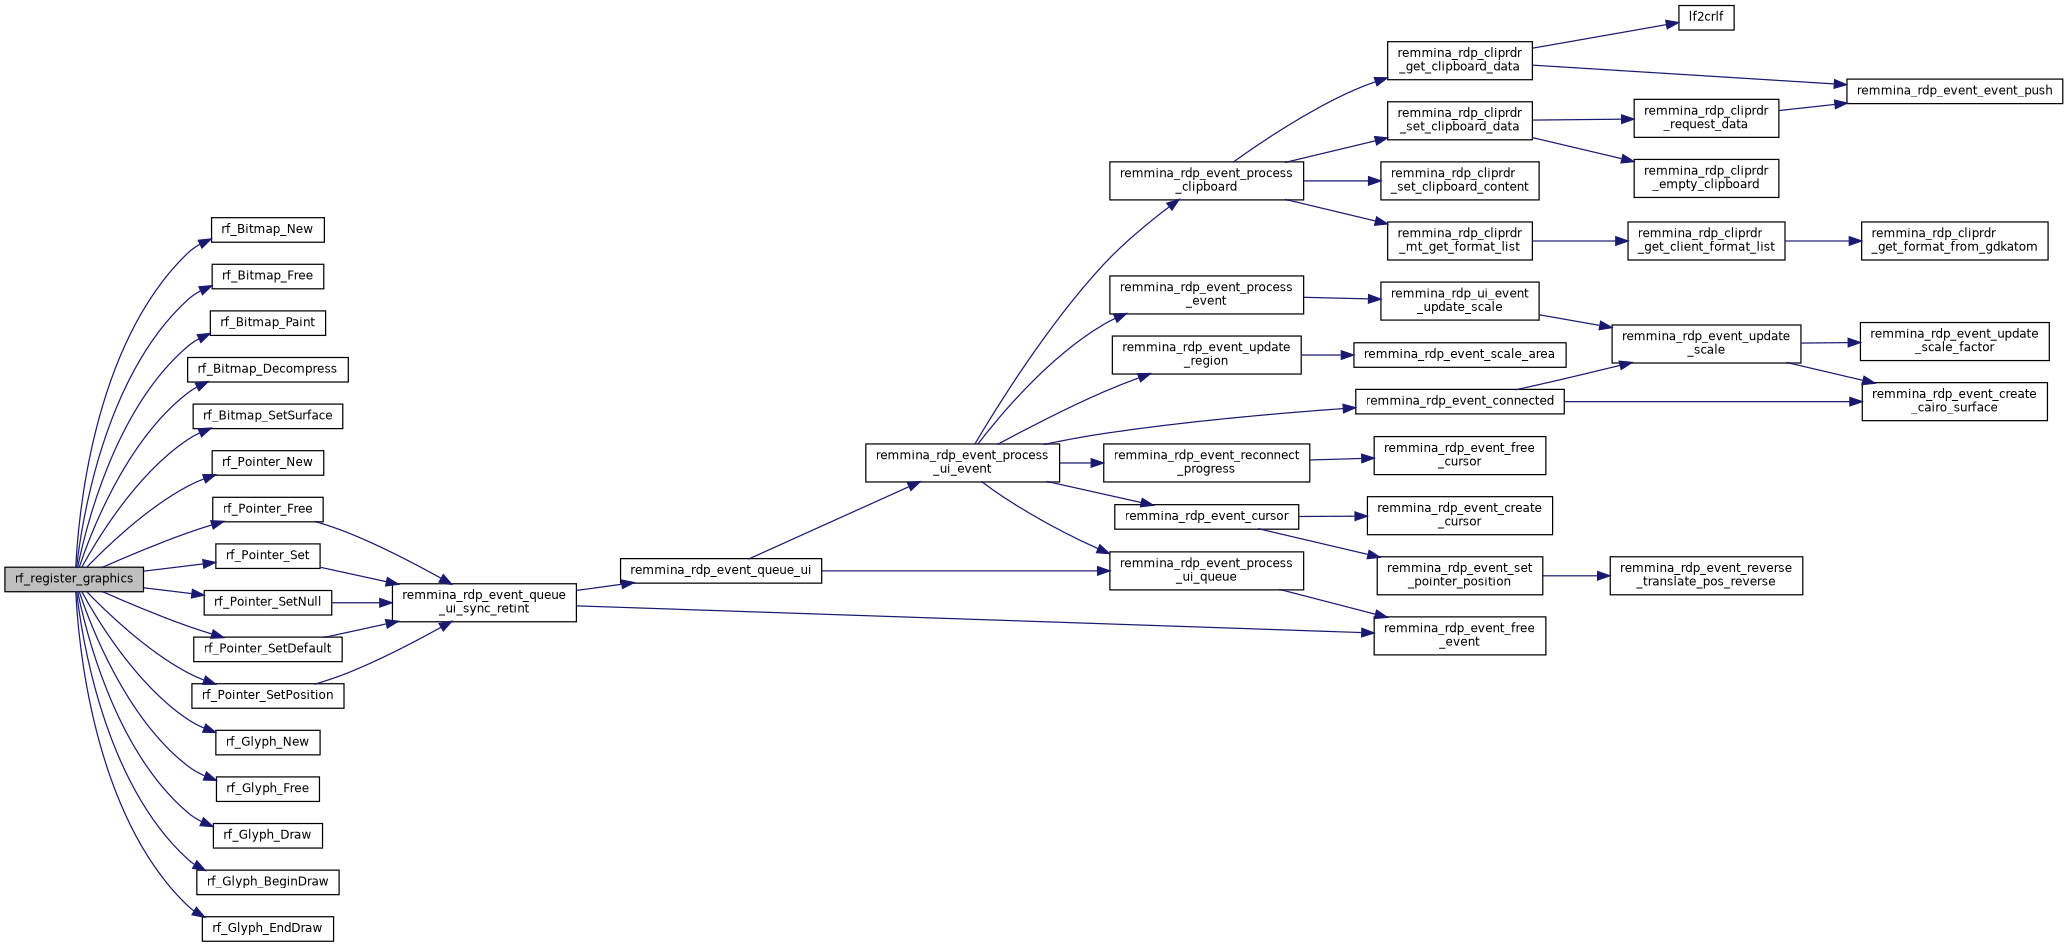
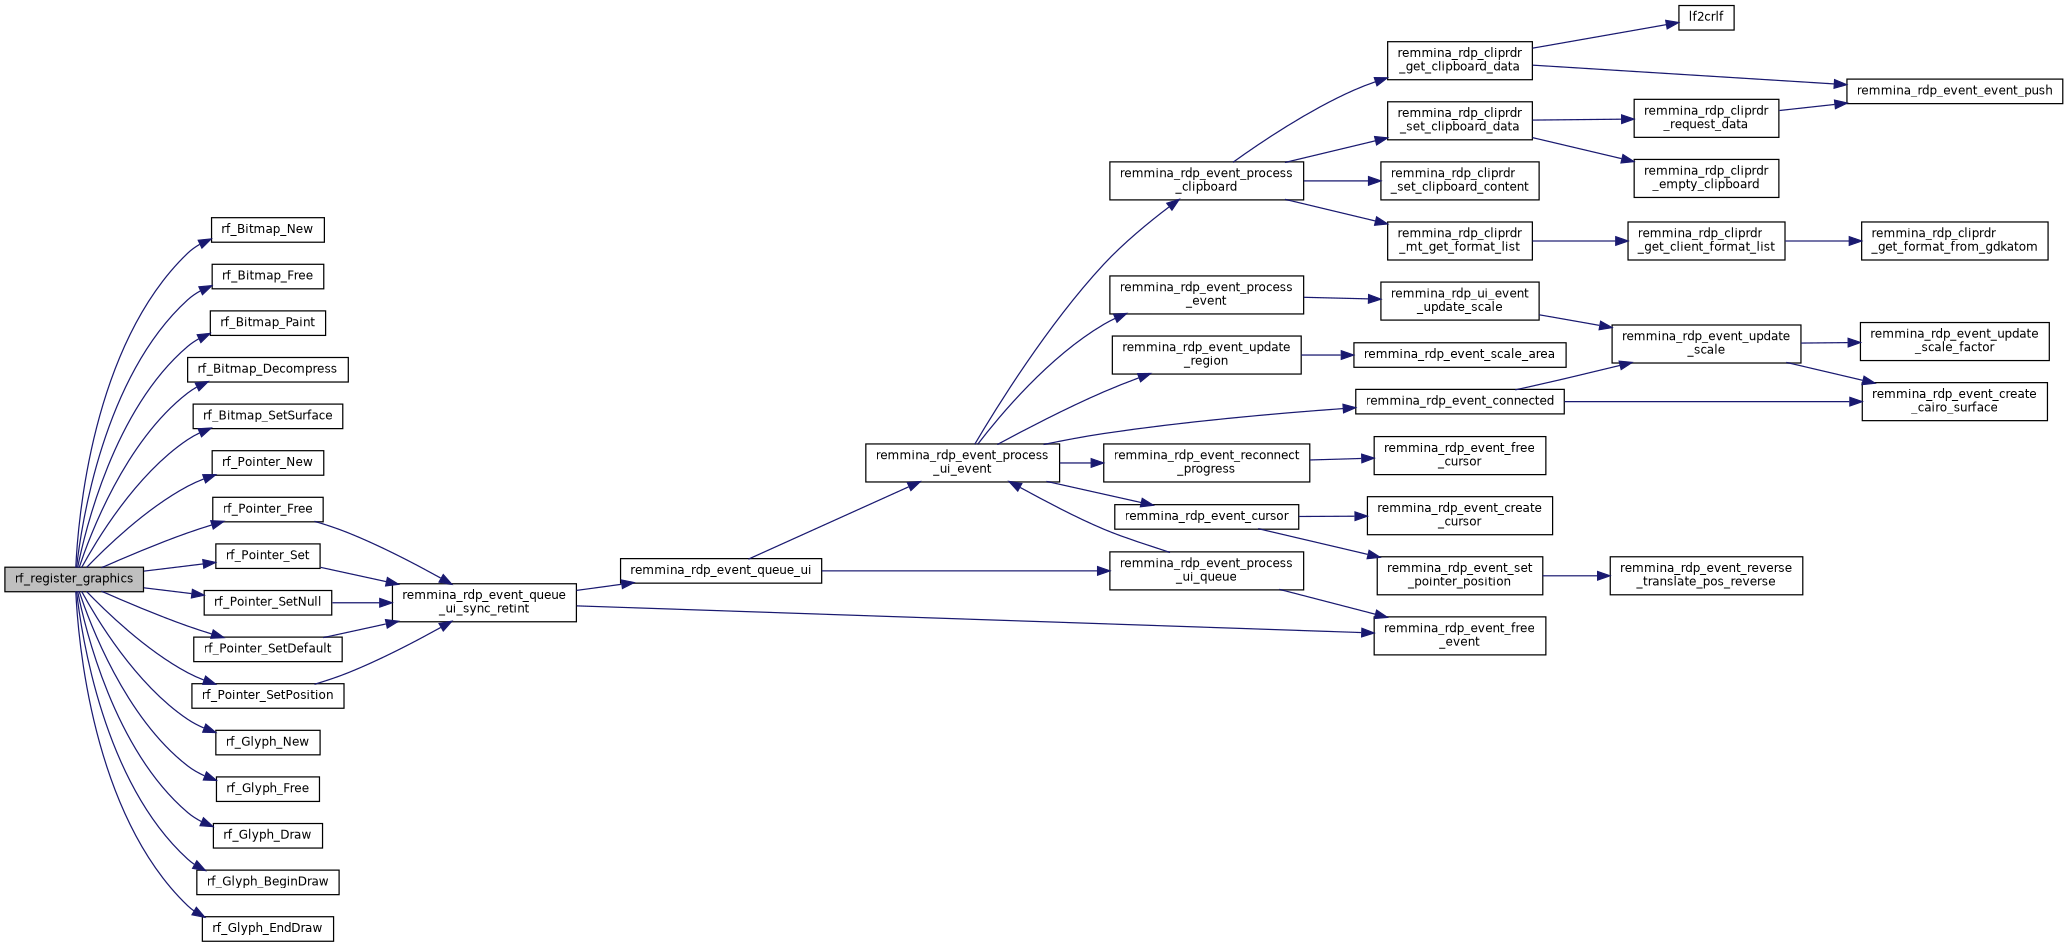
  digraph {
    rankdir=LR
    node [color=black fillcolor=white fontname=Helvetica fontsize=10 shape=record style=filled]
    edge [color=midnightblue fontname=Helvetica fontsize=10 labelfontname=Helvetica labelfontsize=10 style=solid]
    n1 [fillcolor=grey75 fontcolor=black height=0.2 label=rf_register_graphics width=0.4]
    n2 [height=0.2 label=rf_Bitmap_New width=0.4]
    n3 [height=0.2 label=rf_Bitmap_Free width=0.4]
    n4 [height=0.2 label=rf_Bitmap_Paint width=0.4]
    n5 [height=0.2 label=rf_Bitmap_Decompress width=0.4]
    n6 [height=0.2 label=rf_Bitmap_SetSurface width=0.4]
    n7 [height=0.2 label=rf_Pointer_New width=0.4]
    n8 [height=0.2 label=rf_Pointer_Free width=0.4]
    n9 [height=0.2 label=rf_Pointer_Set width=0.4]
    n10 [height=0.2 label=rf_Pointer_SetNull width=0.4]
    n11 [height=0.2 label=rf_Pointer_SetDefault width=0.4]
    n12 [height=0.2 label=rf_Pointer_SetPosition width=0.4]
    n13 [height=0.2 label=rf_Glyph_New width=0.4]
    n14 [height=0.2 label=rf_Glyph_Free width=0.4]
    n15 [height=0.2 label=rf_Glyph_Draw width=0.4]
    n16 [height=0.2 label=rf_Glyph_BeginDraw width=0.4]
    n17 [height=0.2 label=rf_Glyph_EndDraw width=0.4]
    n18 [height=0.2 label="remmina_rdp_event_queue\l_ui_sync_retint" width=0.4]
    n19 [height=0.2 label=remmina_rdp_event_queue_ui width=0.4]
    n20 [height=0.2 label="remmina_rdp_event_free\l_event" width=0.4]
    n21 [height=0.2 label="remmina_rdp_event_process\l_ui_event" width=0.4]
    n22 [height=0.2 label="remmina_rdp_event_process\l_ui_queue" width=0.4]
    n23 [height=0.2 label="remmina_rdp_event_update\l_region" width=0.4]
    n24 [height=0.2 label=remmina_rdp_event_connected width=0.4]
    n25 [height=0.2 label="remmina_rdp_event_reconnect\l_progress" width=0.4]
    n26 [height=0.2 label=remmina_rdp_event_cursor width=0.4]
    n27 [height=0.2 label="remmina_rdp_event_process\l_clipboard" width=0.4]
    n28 [height=0.2 label="remmina_rdp_event_process\l_event" width=0.4]
    n29 [height=0.2 label=remmina_rdp_event_scale_area width=0.4]
    n30 [height=0.2 label="remmina_rdp_event_create\l_cairo_surface" width=0.4]
    n31 [height=0.2 label="remmina_rdp_event_update\l_scale" width=0.4]
    n32 [height=0.2 label="remmina_rdp_event_free\l_cursor" width=0.4]
    n33 [height=0.2 label="remmina_rdp_event_create\l_cursor" width=0.4]
    n34 [height=0.2 label="remmina_rdp_event_set\l_pointer_position" width=0.4]
    n35 [height=0.2 label="remmina_rdp_cliprdr\l_mt_get_format_list" width=0.4]
    n36 [height=0.2 label="remmina_rdp_cliprdr\l_get_clipboard_data" width=0.4]
    n37 [height=0.2 label="remmina_rdp_cliprdr\l_set_clipboard_data" width=0.4]
    n38 [height=0.2 label="remmina_rdp_cliprdr\l_set_clipboard_content" width=0.4]
    n39 [height=0.2 label="remmina_rdp_ui_event\l_update_scale" width=0.4]
    n40 [height=0.2 label="remmina_rdp_event_update\l_scale_factor" width=0.4]
    n41 [height=0.2 label="remmina_rdp_event_reverse\l_translate_pos_reverse" width=0.4]
    n42 [height=0.2 label="remmina_rdp_cliprdr\l_get_client_format_list" width=0.4]
    n43 [height=0.2 label=lf2crlf width=0.4]
    n44 [height=0.2 label=remmina_rdp_event_event_push width=0.4]
    n45 [height=0.2 label="remmina_rdp_cliprdr\l_request_data" width=0.4]
    n46 [height=0.2 label="remmina_rdp_cliprdr\l_empty_clipboard" width=0.4]
    n47 [height=0.2 label="remmina_rdp_cliprdr\l_get_format_from_gdkatom" width=0.4]
    n1 -> n2
    n1 -> n3
    n1 -> n4
    n1 -> n5
    n1 -> n6
    n1 -> n7
    n1 -> n8
    n1 -> n9
    n1 -> n10
    n1 -> n11
    n1 -> n12
    n1 -> n13
    n1 -> n14
    n1 -> n15
    n1 -> n16
    n1 -> n17
    n8 -> n18
    n9 -> n18
    n10 -> n18
    n11 -> n18
    n12 -> n18
    n18 -> n19
    n18 -> n20
    n19 -> n21
    n19 -> n22
    n21 -> n23
    n21 -> n24
    n21 -> n25
    n21 -> n26
    n21 -> n27
    n21 -> n28
    n22 -> n20
-   n21 -> n22
+   n22 -> n21
    n23 -> n29
    n24 -> n30
    n24 -> n31
    n25 -> n32
    n26 -> n33
    n26 -> n34
    n27 -> n35
    n27 -> n36
    n27 -> n37
    n27 -> n38
    n28 -> n39
    n31 -> n30
    n31 -> n40
    n34 -> n41
    n35 -> n42
    n36 -> n43
    n36 -> n44
    n37 -> n45
    n37 -> n46
    n39 -> n31
    n42 -> n47
    n45 -> n44
  }
